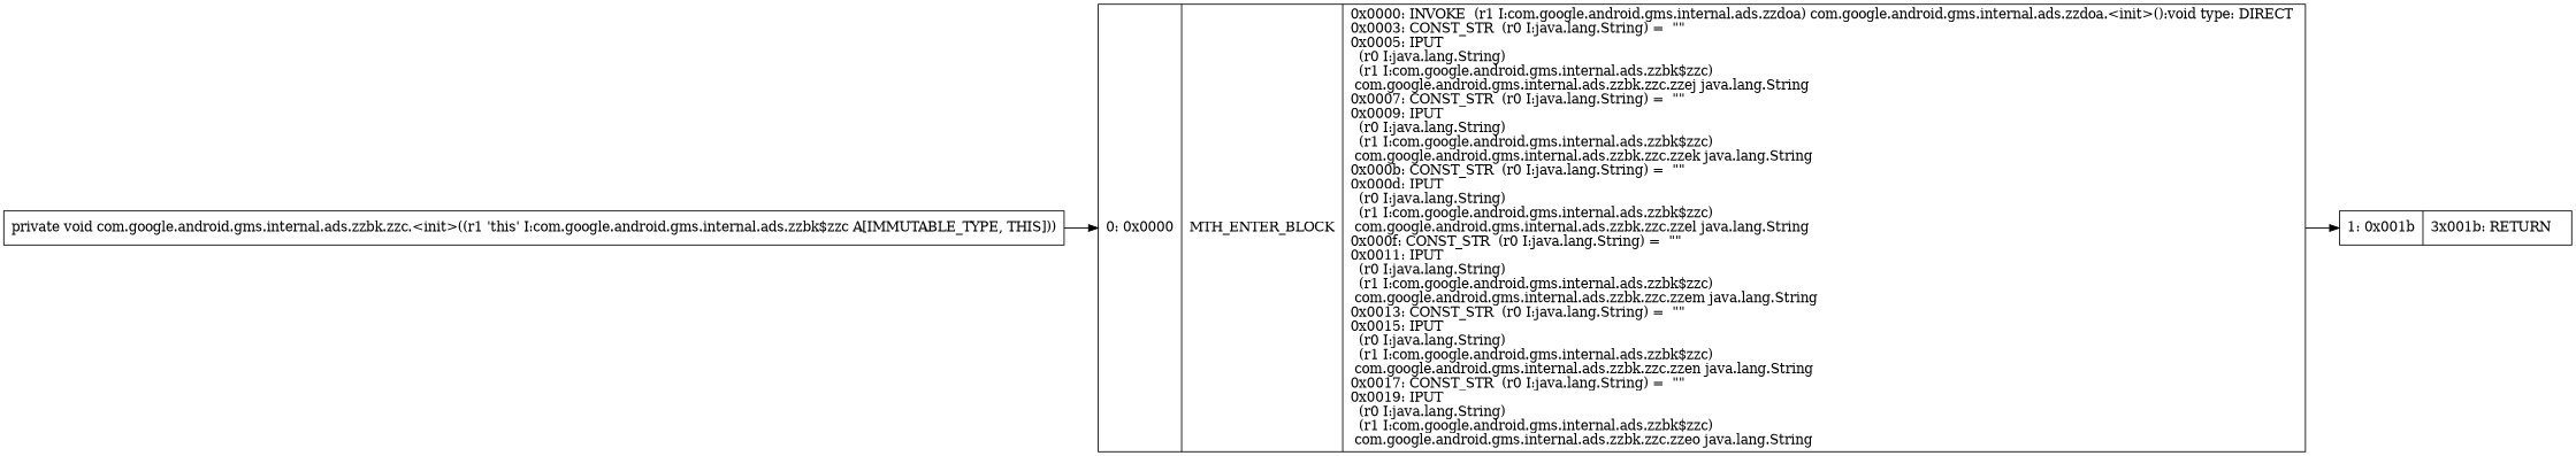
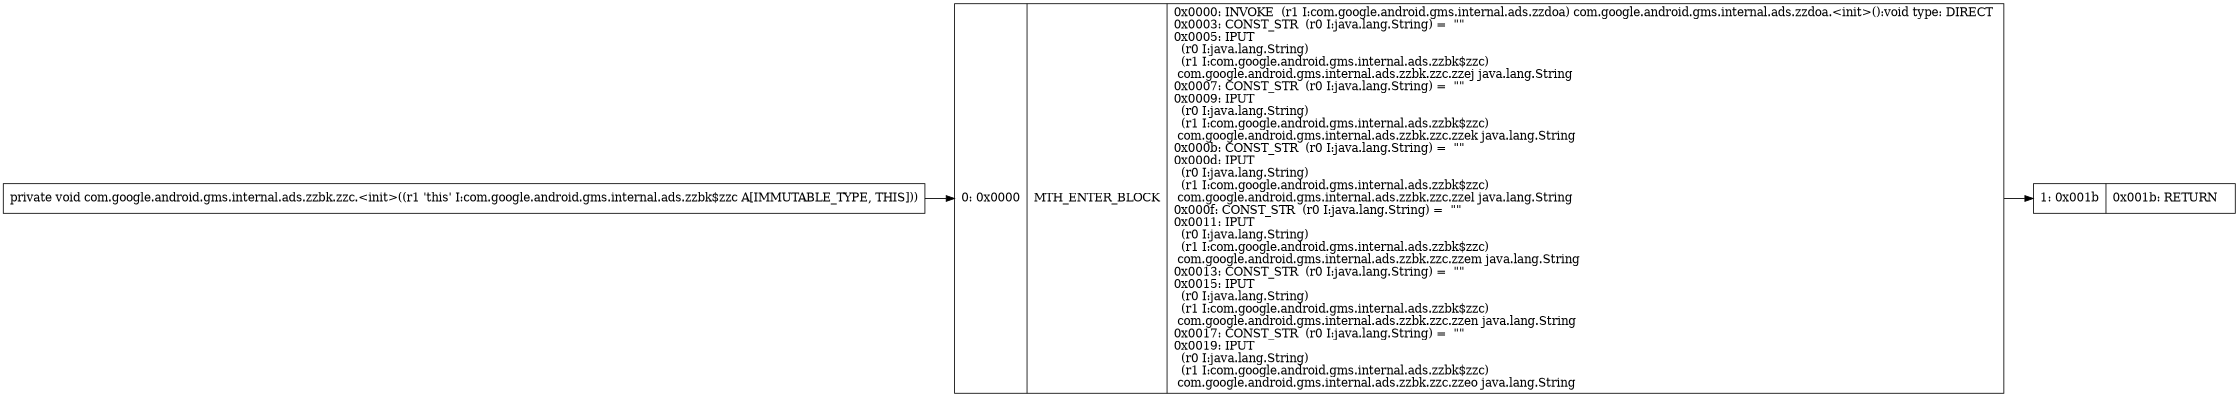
  digraph {
    rankdir=LR
    node [shape=record]
    n1 [label="{0\:\ 0x0000|MTH_ENTER_BLOCK\l|0x0000: INVOKE  (r1 I:com.google.android.gms.internal.ads.zzdoa) com.google.android.gms.internal.ads.zzdoa.\<init\>():void type: DIRECT \l0x0003: CONST_STR  (r0 I:java.lang.String) =  \"\" \l0x0005: IPUT  \l  (r0 I:java.lang.String)\l  (r1 I:com.google.android.gms.internal.ads.zzbk$zzc)\l com.google.android.gms.internal.ads.zzbk.zzc.zzej java.lang.String \l0x0007: CONST_STR  (r0 I:java.lang.String) =  \"\" \l0x0009: IPUT  \l  (r0 I:java.lang.String)\l  (r1 I:com.google.android.gms.internal.ads.zzbk$zzc)\l com.google.android.gms.internal.ads.zzbk.zzc.zzek java.lang.String \l0x000b: CONST_STR  (r0 I:java.lang.String) =  \"\" \l0x000d: IPUT  \l  (r0 I:java.lang.String)\l  (r1 I:com.google.android.gms.internal.ads.zzbk$zzc)\l com.google.android.gms.internal.ads.zzbk.zzc.zzel java.lang.String \l0x000f: CONST_STR  (r0 I:java.lang.String) =  \"\" \l0x0011: IPUT  \l  (r0 I:java.lang.String)\l  (r1 I:com.google.android.gms.internal.ads.zzbk$zzc)\l com.google.android.gms.internal.ads.zzbk.zzc.zzem java.lang.String \l0x0013: CONST_STR  (r0 I:java.lang.String) =  \"\" \l0x0015: IPUT  \l  (r0 I:java.lang.String)\l  (r1 I:com.google.android.gms.internal.ads.zzbk$zzc)\l com.google.android.gms.internal.ads.zzbk.zzc.zzen java.lang.String \l0x0017: CONST_STR  (r0 I:java.lang.String) =  \"\" \l0x0019: IPUT  \l  (r0 I:java.lang.String)\l  (r1 I:com.google.android.gms.internal.ads.zzbk$zzc)\l com.google.android.gms.internal.ads.zzbk.zzc.zzeo java.lang.String \l}"]
-   n2 [label="{1\:\ 0x001b|3x001b: RETURN   \l}"]
+   n2 [label="{1\:\ 0x001b|0x001b: RETURN   \l}"]
    n3 [label="{private void com.google.android.gms.internal.ads.zzbk.zzc.\<init\>((r1 'this' I:com.google.android.gms.internal.ads.zzbk$zzc A[IMMUTABLE_TYPE, THIS])) }"]
    n1 -> n2
    n3 -> n1
  }
